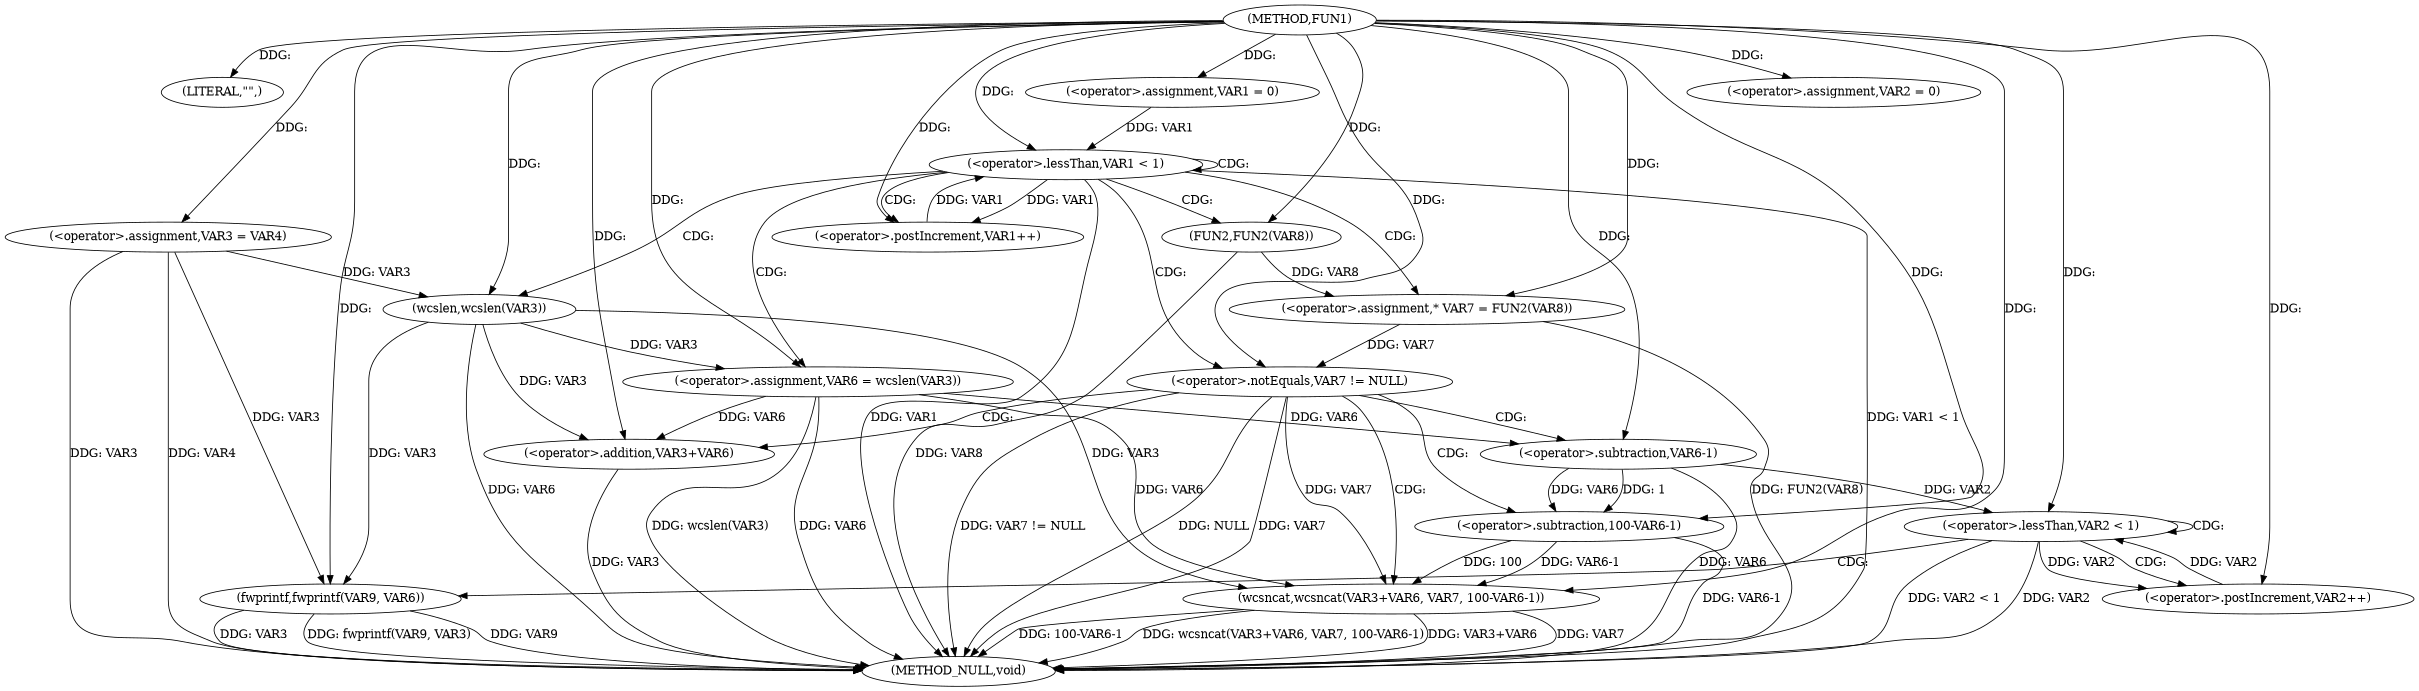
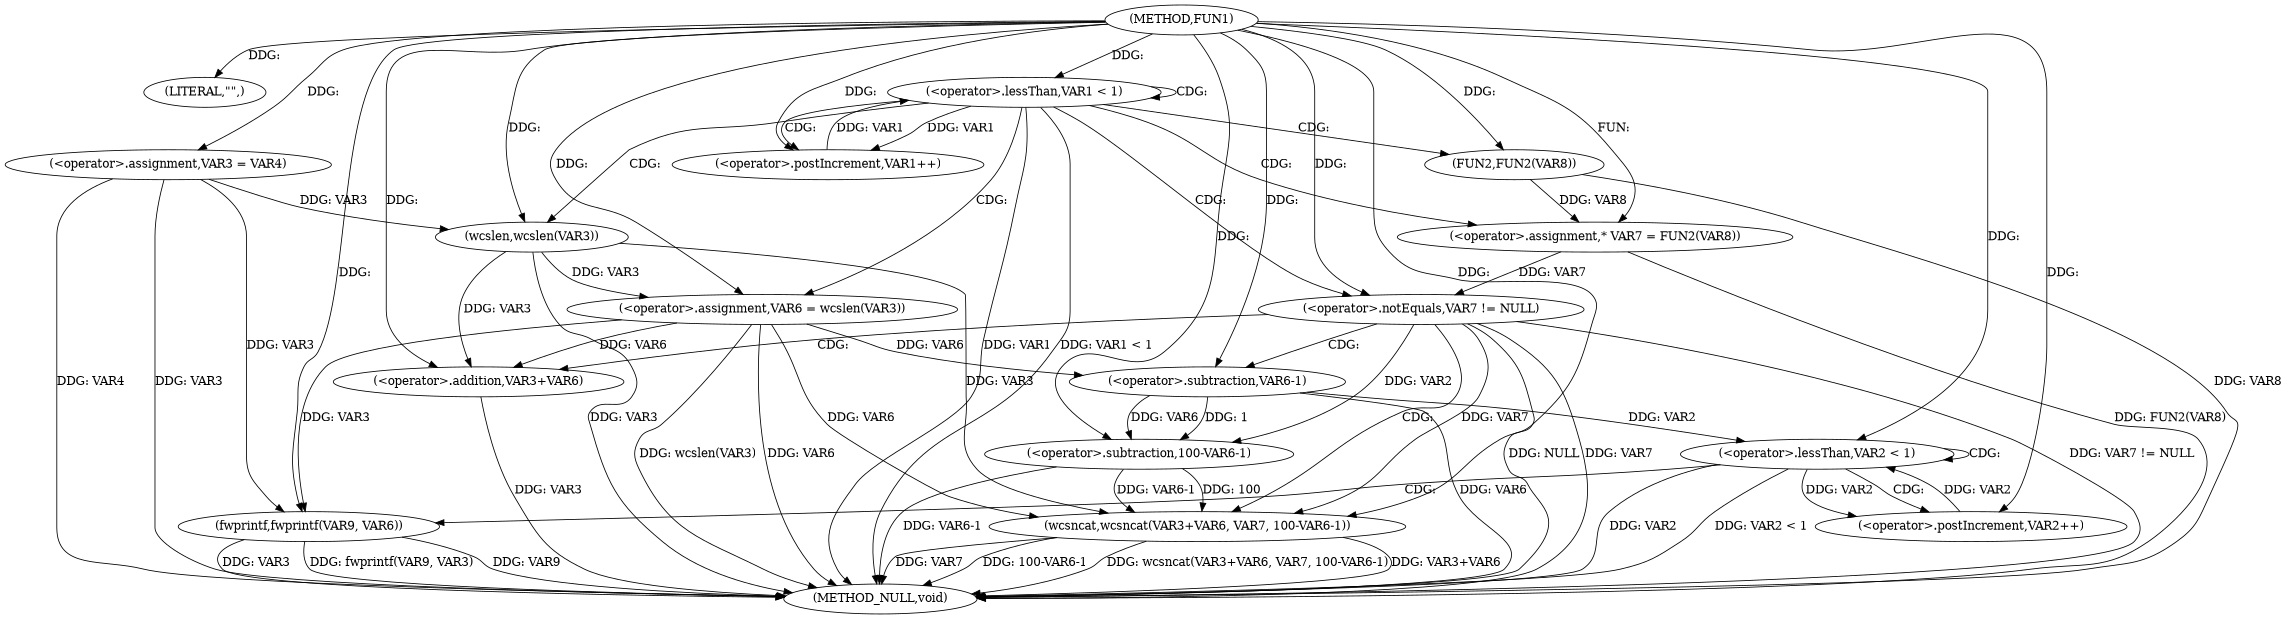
  digraph {
    n1 [label="(METHOD,FUN1)"]
    n2 [label="(LITERAL,\"\",)"]
    n3 [label="(<operator>.assignment,VAR3 = VAR4)"]
-   n4 [label="(<operator>.assignment,VAR1 = 0)"]
    n5 [label="(<operator>.lessThan,VAR1 < 1)"]
    n6 [label="(<operator>.postIncrement,VAR1++)"]
    n7 [label="(<operator>.assignment,VAR6 = wcslen(VAR3))"]
    n8 [label="(wcslen,wcslen(VAR3))"]
    n9 [label="(<operator>.assignment,* VAR7 = FUN2(VAR8))"]
    n10 [label="(FUN2,FUN2(VAR8))"]
    n11 [label="(<operator>.notEquals,VAR7 != NULL)"]
    n12 [label="(wcsncat,wcsncat(VAR3+VAR6, VAR7, 100-VAR6-1))"]
    n13 [label="(<operator>.addition,VAR3+VAR6)"]
    n14 [label="(<operator>.subtraction,100-VAR6-1)"]
    n15 [label="(<operator>.subtraction,VAR6-1)"]
-   n16 [label="(<operator>.assignment,VAR2 = 0)"]
    n17 [label="(<operator>.lessThan,VAR2 < 1)"]
    n18 [label="(<operator>.postIncrement,VAR2++)"]
    n19 [label="(fwprintf,fwprintf(VAR9, VAR6))"]
    n20 [label="(METHOD_NULL,void)"]
    n1 -> n2 [label="DDG: "]
    n1 -> n3 [label="DDG: "]
-   n1 -> n4 [label="DDG: "]
    n1 -> n5 [label="DDG: "]
    n1 -> n6 [label="DDG: "]
    n1 -> n7 [label="DDG: "]
    n1 -> n8 [label="DDG: "]
-   n1 -> n9 [label="DDG: "]
+   n1 -> n9 [label="FUN: "]
    n1 -> n10 [label="DDG: "]
    n1 -> n11 [label="DDG: "]
    n1 -> n12 [label="DDG: "]
    n1 -> n13 [label="DDG: "]
    n1 -> n14 [label="DDG: "]
    n1 -> n15 [label="DDG: "]
-   n1 -> n16 [label="DDG: "]
    n1 -> n17 [label="DDG: "]
    n1 -> n18 [label="DDG: "]
    n1 -> n19 [label="DDG: "]
    n3 -> n8 [label="DDG: VAR3"]
    n3 -> n19 [label="DDG: VAR3"]
    n3 -> n20 [label="DDG: VAR4"]
    n3 -> n20 [label="DDG: VAR3"]
-   n4 -> n5 [label="DDG: VAR1"]
    n5 -> n5 [label="CDG: "]
    n5 -> n6 [label="DDG: VAR1"]
    n5 -> n6 [label="CDG: "]
    n5 -> n7 [label="CDG: "]
    n5 -> n8 [label="CDG: "]
    n5 -> n9 [label="CDG: "]
    n5 -> n10 [label="CDG: "]
    n5 -> n11 [label="CDG: "]
    n5 -> n20 [label="DDG: VAR1"]
    n5 -> n20 [label="DDG: VAR1 < 1"]
    n6 -> n5 [label="DDG: VAR1"]
    n7 -> n12 [label="DDG: VAR6"]
    n7 -> n13 [label="DDG: VAR6"]
    n7 -> n15 [label="DDG: VAR6"]
    n7 -> n20 [label="DDG: wcslen(VAR3)"]
    n7 -> n20 [label="DDG: VAR6"]
    n8 -> n7 [label="DDG: VAR3"]
    n8 -> n12 [label="DDG: VAR3"]
    n8 -> n13 [label="DDG: VAR3"]
-   n8 -> n19 [label="DDG: VAR3"]
-   n8 -> n20 [label="DDG: VAR6"]
+   n7 -> n19 [label="DDG: VAR3"]
+   n8 -> n20 [label="DDG: VAR3"]
    n9 -> n11 [label="DDG: VAR7"]
    n9 -> n20 [label="DDG: FUN2(VAR8)"]
    n10 -> n9 [label="DDG: VAR8"]
    n10 -> n20 [label="DDG: VAR8"]
    n11 -> n12 [label="DDG: VAR7"]
    n11 -> n12 [label="CDG: "]
    n11 -> n13 [label="CDG: "]
-   n11 -> n14 [label="CDG: "]
+   n11 -> n14 [label="DDG: VAR2"]
    n11 -> n15 [label="CDG: "]
    n11 -> n20 [label="DDG: NULL"]
    n11 -> n20 [label="DDG: VAR7"]
    n11 -> n20 [label="DDG: VAR7 != NULL"]
    n12 -> n20 [label="DDG: VAR7"]
    n12 -> n20 [label="DDG: 100-VAR6-1"]
    n12 -> n20 [label="DDG: wcsncat(VAR3+VAR6, VAR7, 100-VAR6-1)"]
    n12 -> n20 [label="DDG: VAR3+VAR6"]
    n13 -> n20 [label="DDG: VAR3"]
    n14 -> n12 [label="DDG: 100"]
    n14 -> n12 [label="DDG: VAR6-1"]
    n14 -> n20 [label="DDG: VAR6-1"]
    n15 -> n14 [label="DDG: VAR6"]
    n15 -> n14 [label="DDG: 1"]
    n15 -> n17 [label="DDG: VAR2"]
    n15 -> n20 [label="DDG: VAR6"]
    n17 -> n17 [label="CDG: "]
    n17 -> n18 [label="DDG: VAR2"]
    n17 -> n18 [label="CDG: "]
    n17 -> n19 [label="CDG: "]
    n17 -> n20 [label="DDG: VAR2 < 1"]
    n17 -> n20 [label="DDG: VAR2"]
    n18 -> n17 [label="DDG: VAR2"]
    n19 -> n20 [label="DDG: VAR3"]
    n19 -> n20 [label="DDG: fwprintf(VAR9, VAR3)"]
    n19 -> n20 [label="DDG: VAR9"]
  }
